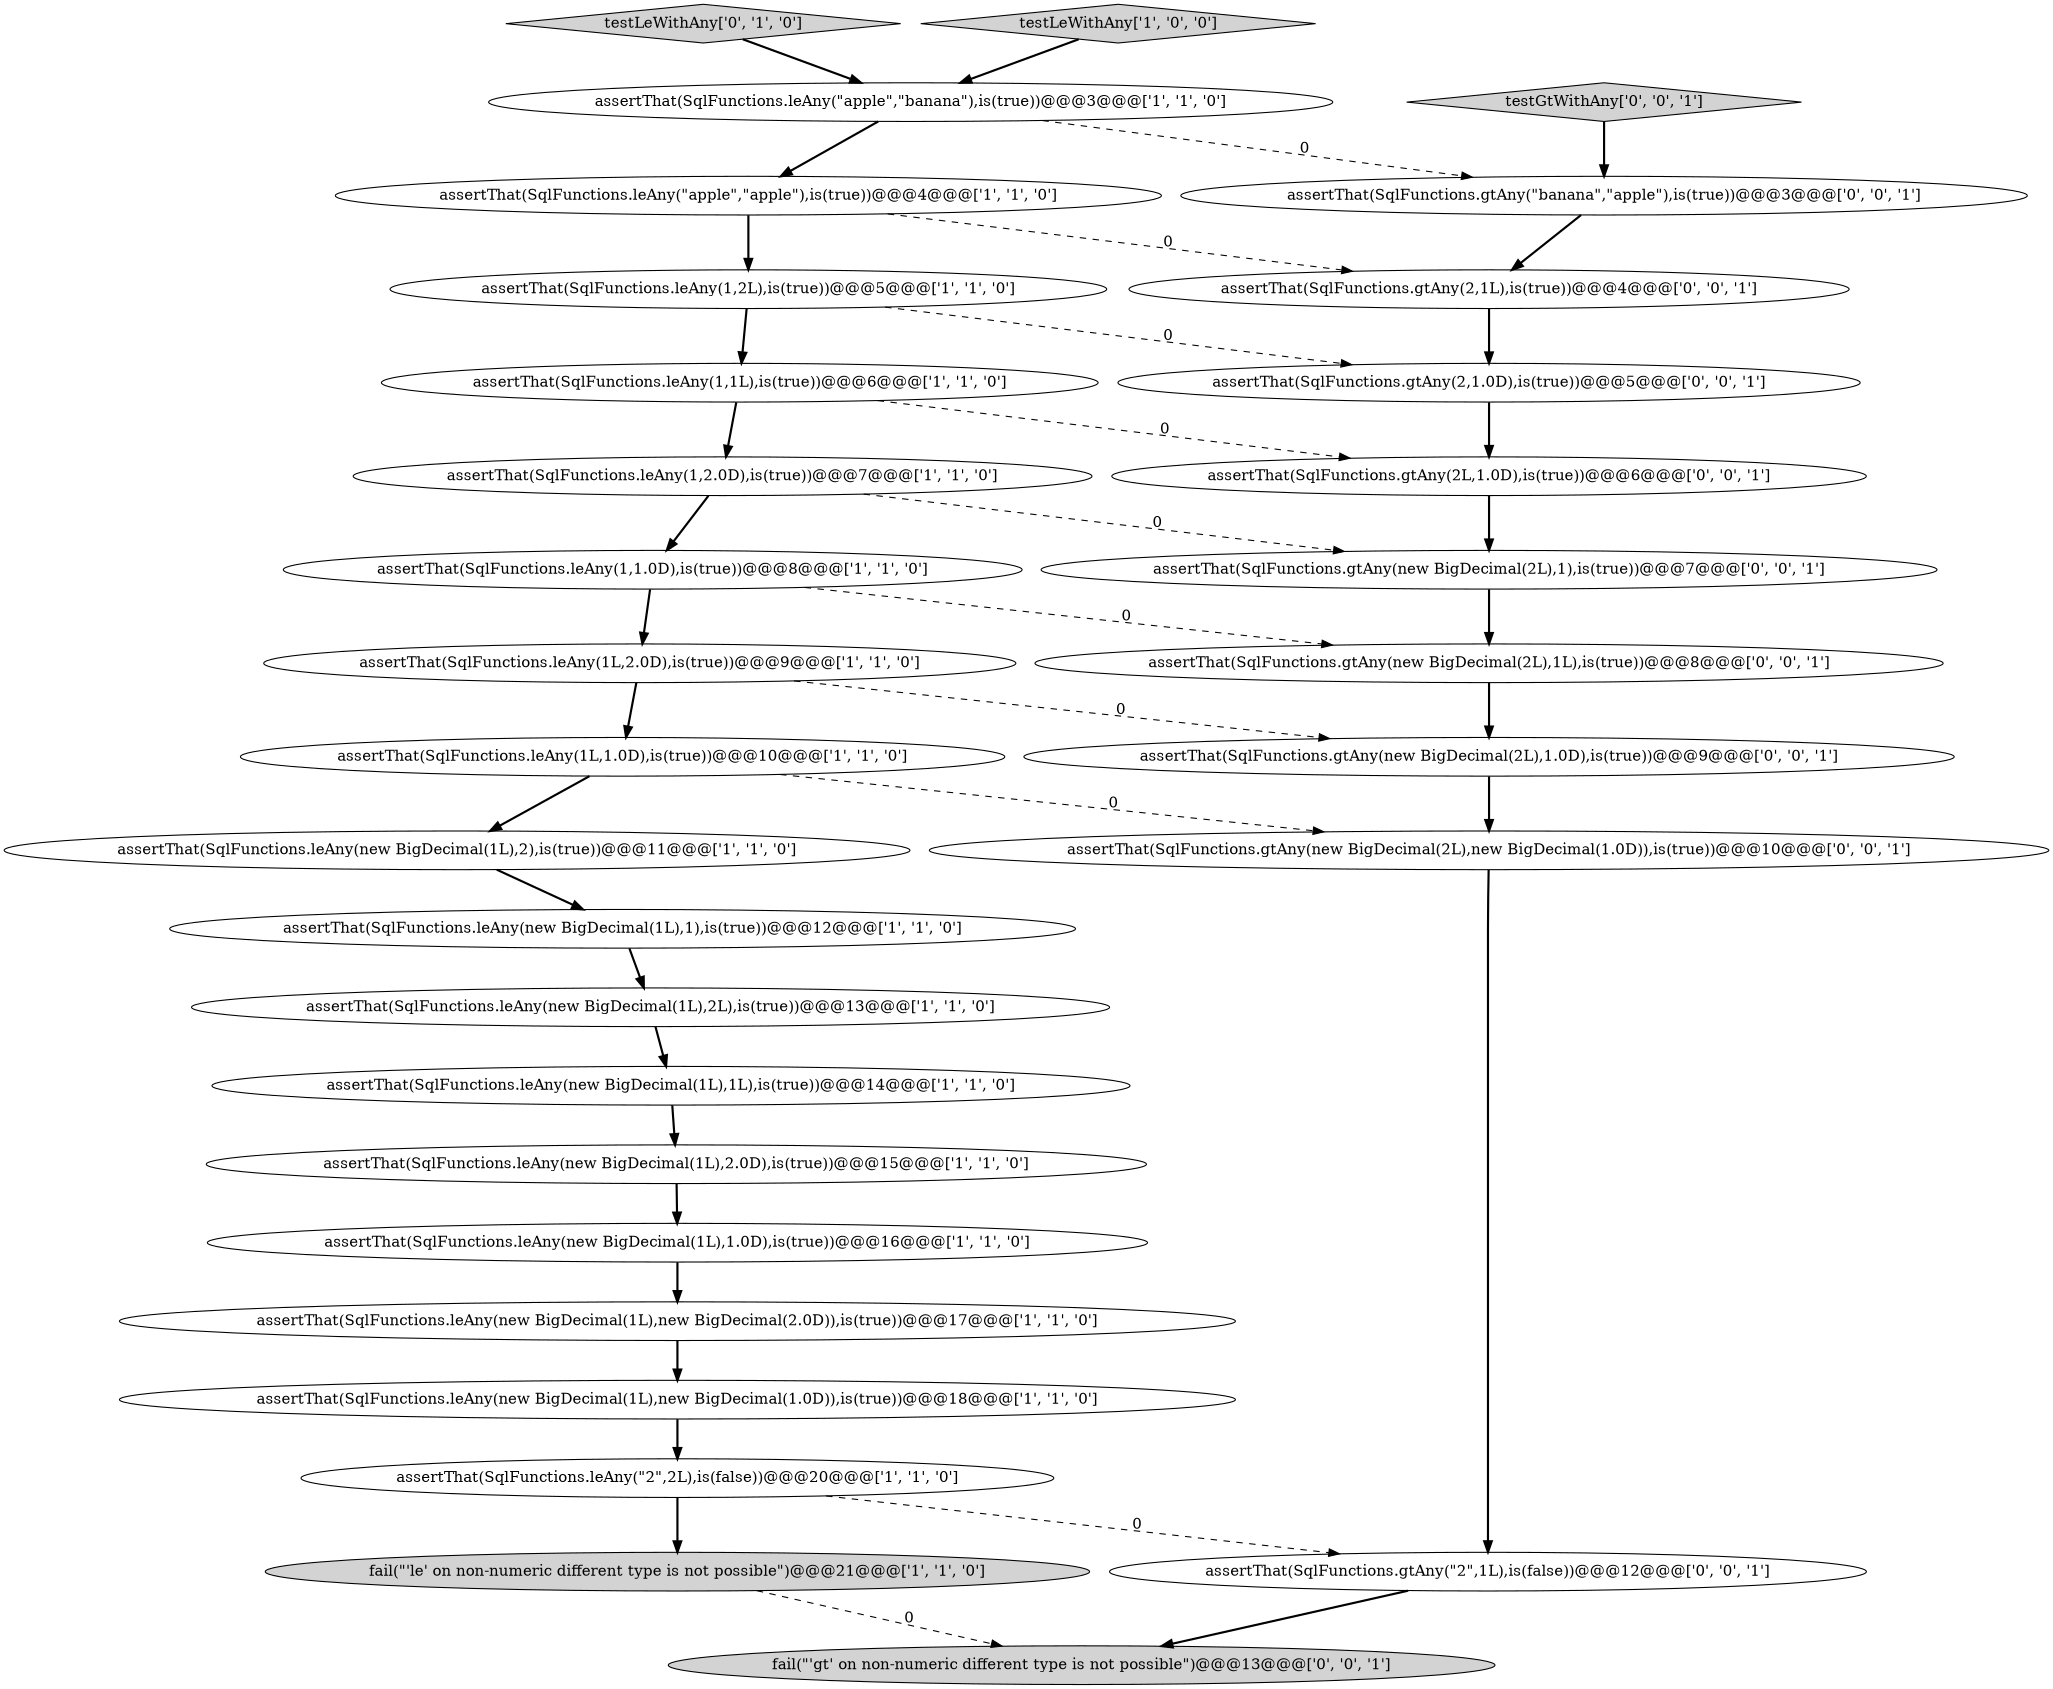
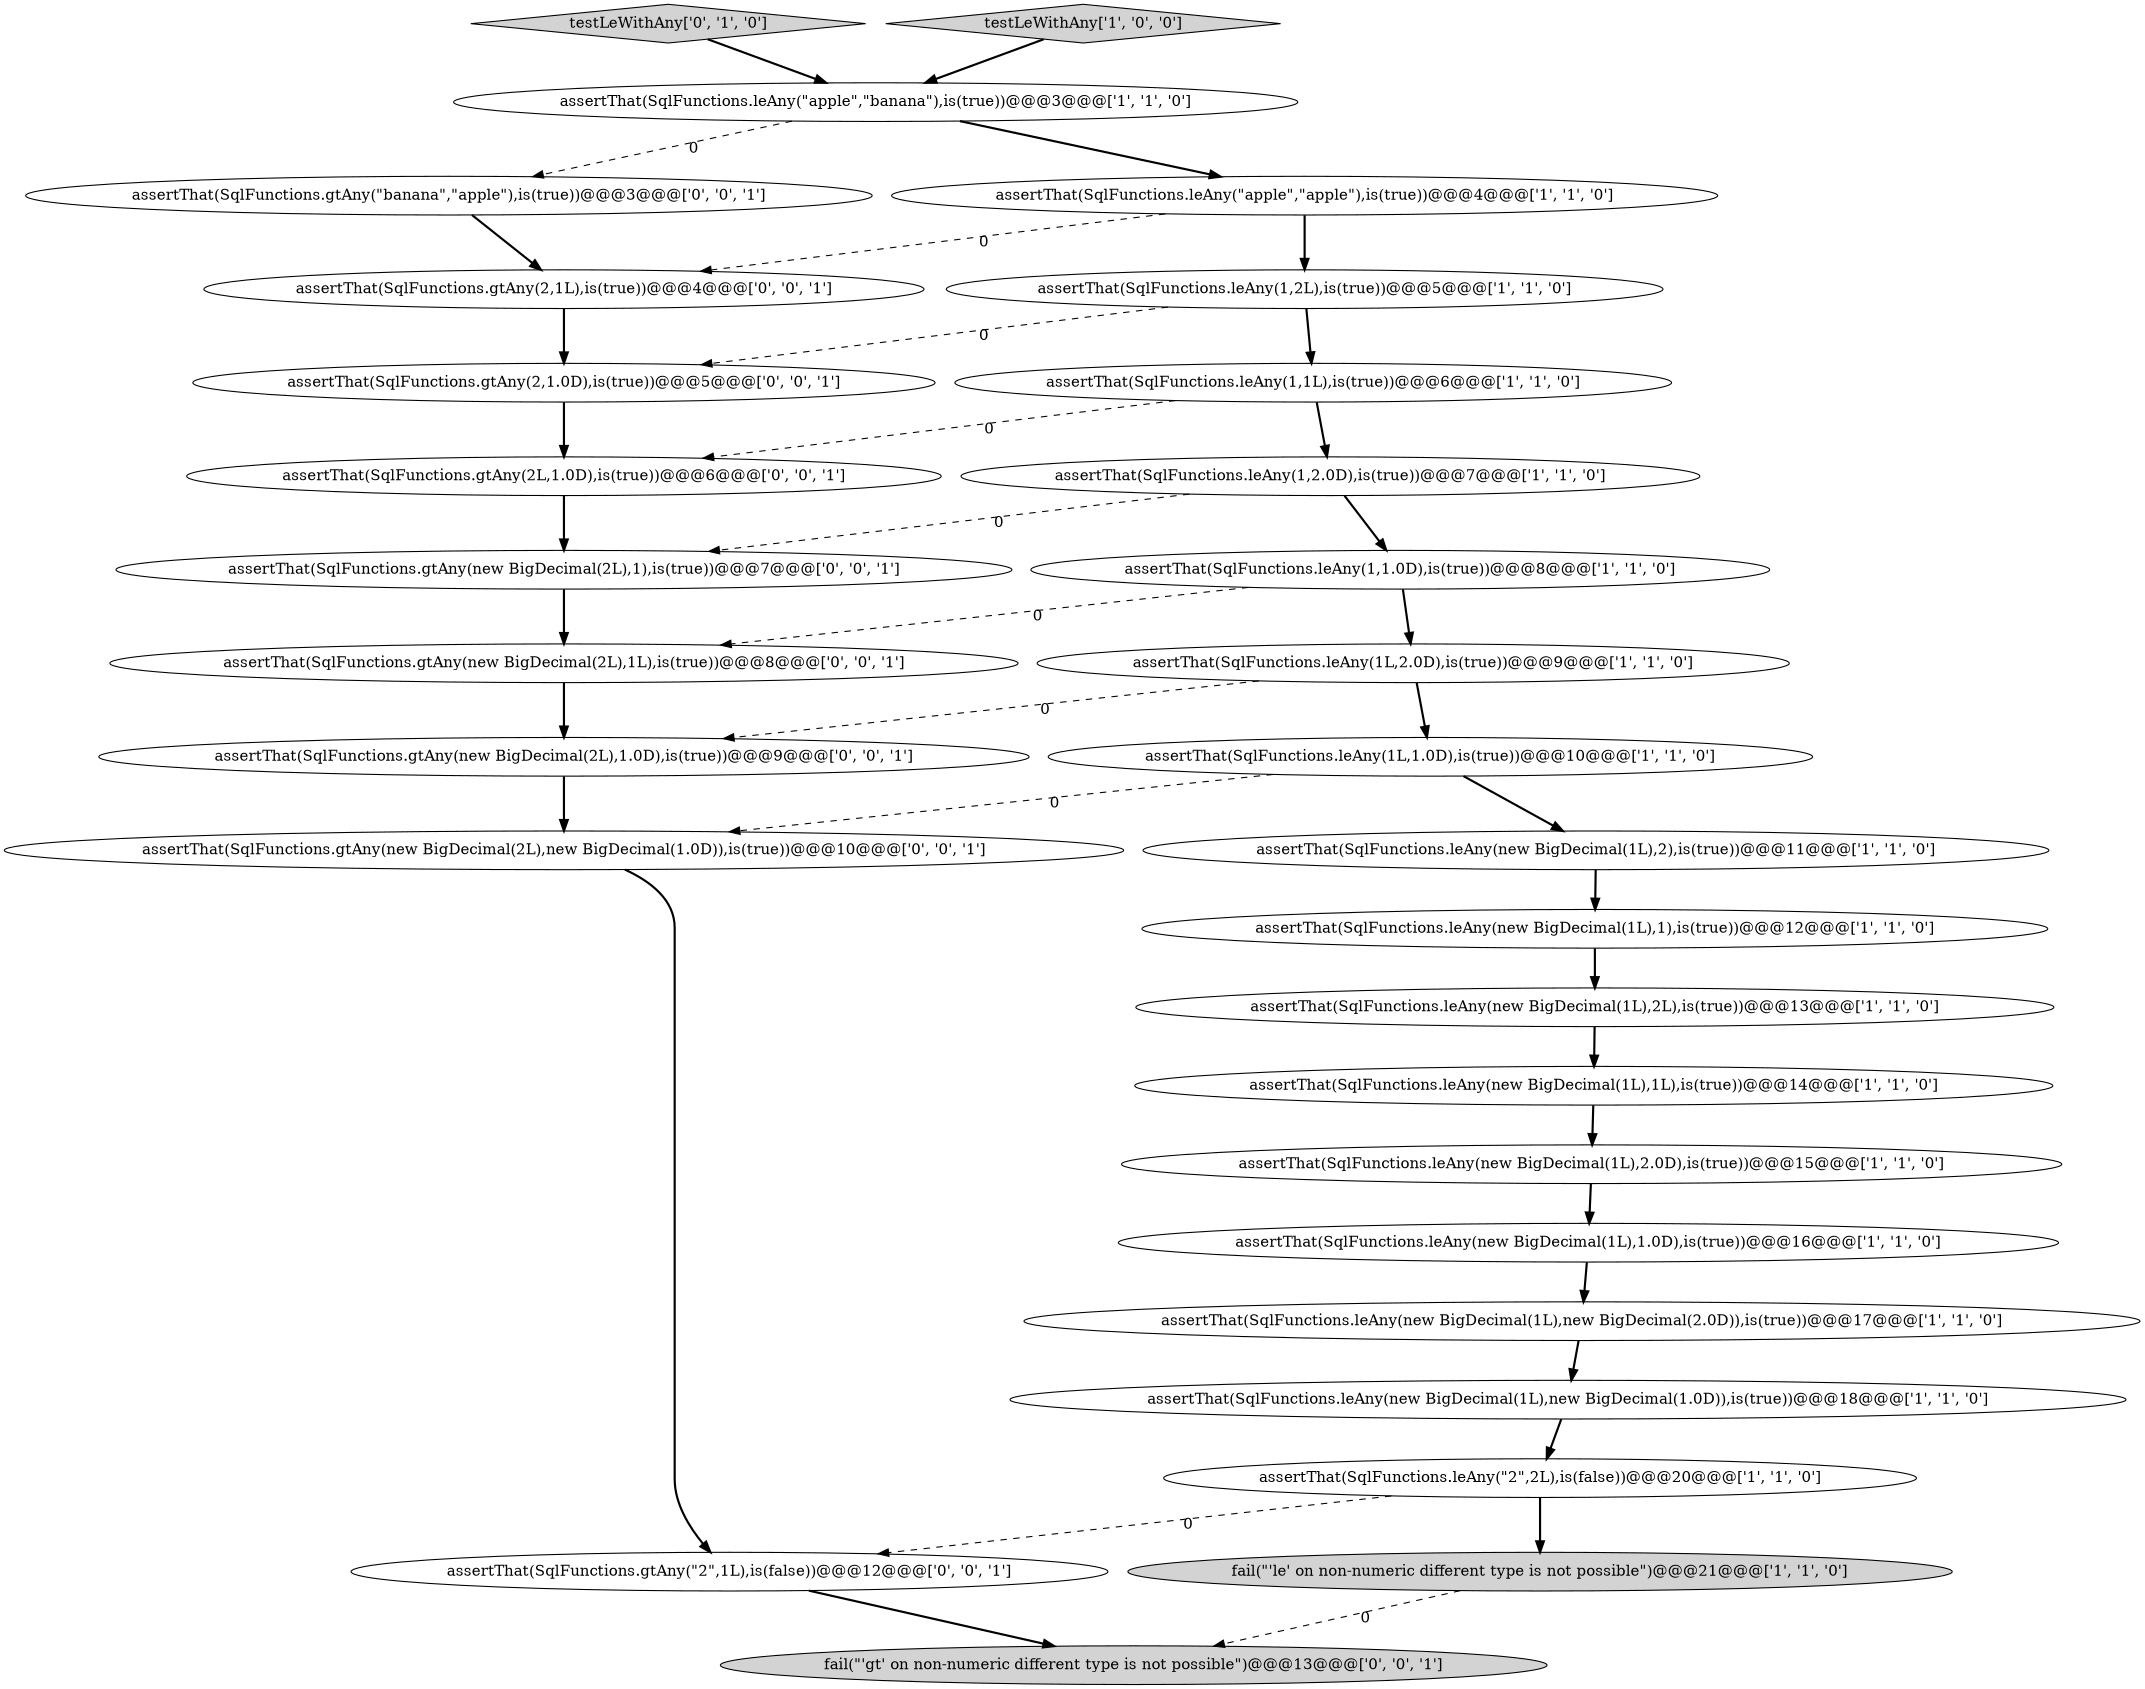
  digraph {
    node [fillcolor=white shape=ellipse style=filled]
    edge [style=bold]
    n1 [label="assertThat(SqlFunctions.gtAny(new BigDecimal(2L),1.0D),is(true))@@@9@@@['0', '0', '1']"]
    n2 [label="assertThat(SqlFunctions.gtAny(new BigDecimal(2L),new BigDecimal(1.0D)),is(true))@@@10@@@['0', '0', '1']"]
    n3 [label="assertThat(SqlFunctions.leAny(1,2L),is(true))@@@5@@@['1', '1', '0']"]
    n4 [label="assertThat(SqlFunctions.gtAny(2,1.0D),is(true))@@@5@@@['0', '0', '1']"]
    n5 [label="assertThat(SqlFunctions.leAny(1,1L),is(true))@@@6@@@['1', '1', '0']"]
    n6 [label="assertThat(SqlFunctions.gtAny(new BigDecimal(2L),1L),is(true))@@@8@@@['0', '0', '1']"]
    n7 [label="assertThat(SqlFunctions.gtAny(2,1L),is(true))@@@4@@@['0', '0', '1']"]
    n8 [fillcolor=lightgray label="testLeWithAny['0', '1', '0']" shape=diamond]
    n9 [label="assertThat(SqlFunctions.leAny(\"apple\",\"banana\"),is(true))@@@3@@@['1', '1', '0']"]
    n10 [label="assertThat(SqlFunctions.gtAny(new BigDecimal(2L),1),is(true))@@@7@@@['0', '0', '1']"]
    n11 [label="assertThat(SqlFunctions.gtAny(2L,1.0D),is(true))@@@6@@@['0', '0', '1']"]
    n12 [label="assertThat(SqlFunctions.leAny(new BigDecimal(1L),1L),is(true))@@@14@@@['1', '1', '0']"]
    n13 [label="assertThat(SqlFunctions.leAny(new BigDecimal(1L),2.0D),is(true))@@@15@@@['1', '1', '0']"]
    n14 [fillcolor=lightgray label="fail(\"'le' on non-numeric different type is not possible\")@@@21@@@['1', '1', '0']"]
    n15 [fillcolor=lightgray label="fail(\"'gt' on non-numeric different type is not possible\")@@@13@@@['0', '0', '1']"]
    n16 [label="assertThat(SqlFunctions.leAny(1,2.0D),is(true))@@@7@@@['1', '1', '0']"]
    n17 [label="assertThat(SqlFunctions.leAny(1,1.0D),is(true))@@@8@@@['1', '1', '0']"]
    n18 [label="assertThat(SqlFunctions.leAny(new BigDecimal(1L),2L),is(true))@@@13@@@['1', '1', '0']"]
    n19 [label="assertThat(SqlFunctions.leAny(new BigDecimal(1L),new BigDecimal(1.0D)),is(true))@@@18@@@['1', '1', '0']"]
    n20 [label="assertThat(SqlFunctions.leAny(\"2\",2L),is(false))@@@20@@@['1', '1', '0']"]
    n21 [label="assertThat(SqlFunctions.gtAny(\"2\",1L),is(false))@@@12@@@['0', '0', '1']"]
    n22 [label="assertThat(SqlFunctions.leAny(new BigDecimal(1L),new BigDecimal(2.0D)),is(true))@@@17@@@['1', '1', '0']"]
    n23 [label="assertThat(SqlFunctions.leAny(new BigDecimal(1L),1.0D),is(true))@@@16@@@['1', '1', '0']"]
    n24 [label="assertThat(SqlFunctions.leAny(new BigDecimal(1L),1),is(true))@@@12@@@['1', '1', '0']"]
    n25 [label="assertThat(SqlFunctions.leAny(1L,1.0D),is(true))@@@10@@@['1', '1', '0']"]
    n26 [label="assertThat(SqlFunctions.leAny(new BigDecimal(1L),2),is(true))@@@11@@@['1', '1', '0']"]
    n27 [label="assertThat(SqlFunctions.leAny(1L,2.0D),is(true))@@@9@@@['1', '1', '0']"]
-   n28 [fillcolor=lightgray label="testGtWithAny['0', '0', '1']" shape=diamond]
    n29 [label="assertThat(SqlFunctions.gtAny(\"banana\",\"apple\"),is(true))@@@3@@@['0', '0', '1']"]
    n30 [label="assertThat(SqlFunctions.leAny(\"apple\",\"apple\"),is(true))@@@4@@@['1', '1', '0']"]
    n31 [fillcolor=lightgray label="testLeWithAny['1', '0', '0']" shape=diamond]
    n1 -> n2
    n2 -> n21
    n3 -> n4 [label=0 style=dashed]
    n3 -> n5
    n4 -> n11
    n5 -> n11 [label=0 style=dashed]
    n5 -> n16
    n6 -> n1
    n7 -> n4
    n8 -> n9
    n9 -> n29 [label=0 style=dashed]
    n9 -> n30
    n10 -> n6
    n11 -> n10
    n12 -> n13
    n13 -> n23
    n14 -> n15 [label=0 style=dashed]
    n16 -> n10 [label=0 style=dashed]
    n16 -> n17
    n17 -> n6 [label=0 style=dashed]
    n17 -> n27
    n18 -> n12
    n19 -> n20
    n20 -> n14
    n20 -> n21 [label=0 style=dashed]
    n21 -> n15
    n22 -> n19
    n23 -> n22
    n24 -> n18
    n25 -> n2 [label=0 style=dashed]
    n25 -> n26
    n26 -> n24
    n27 -> n1 [label=0 style=dashed]
    n27 -> n25
-   n28 -> n29
    n29 -> n7
    n30 -> n3
    n30 -> n7 [label=0 style=dashed]
    n31 -> n9
  }
